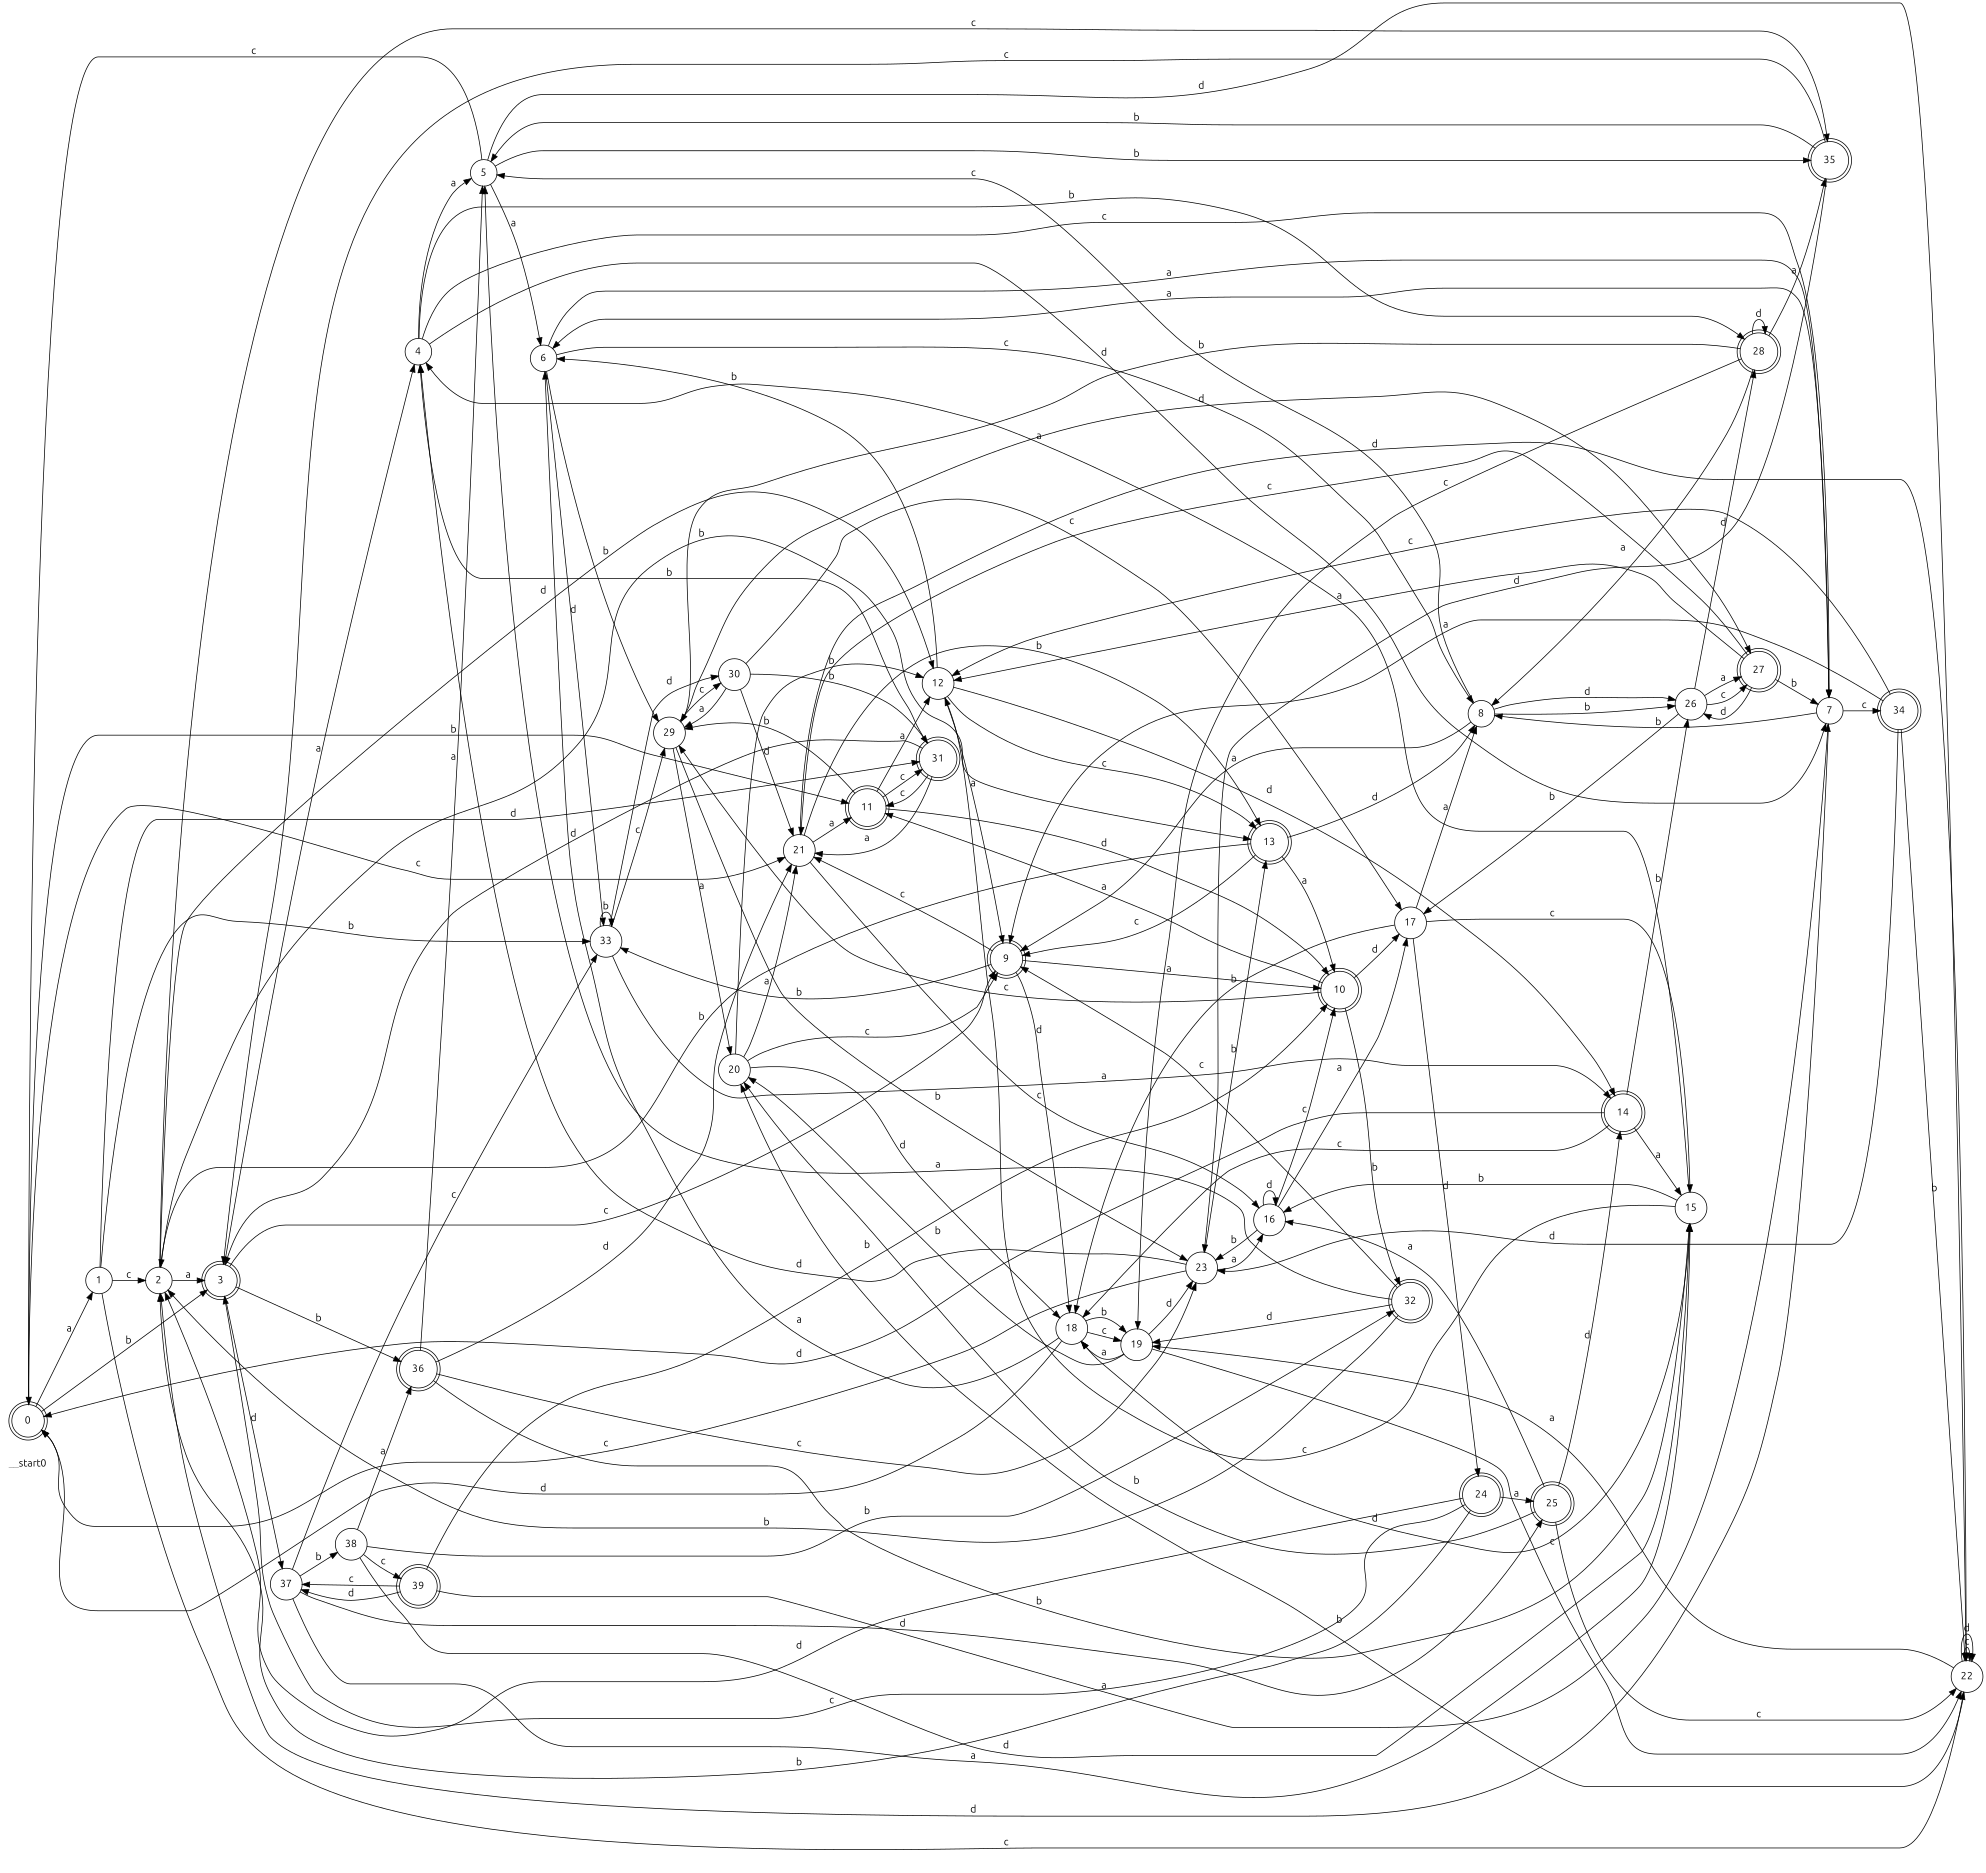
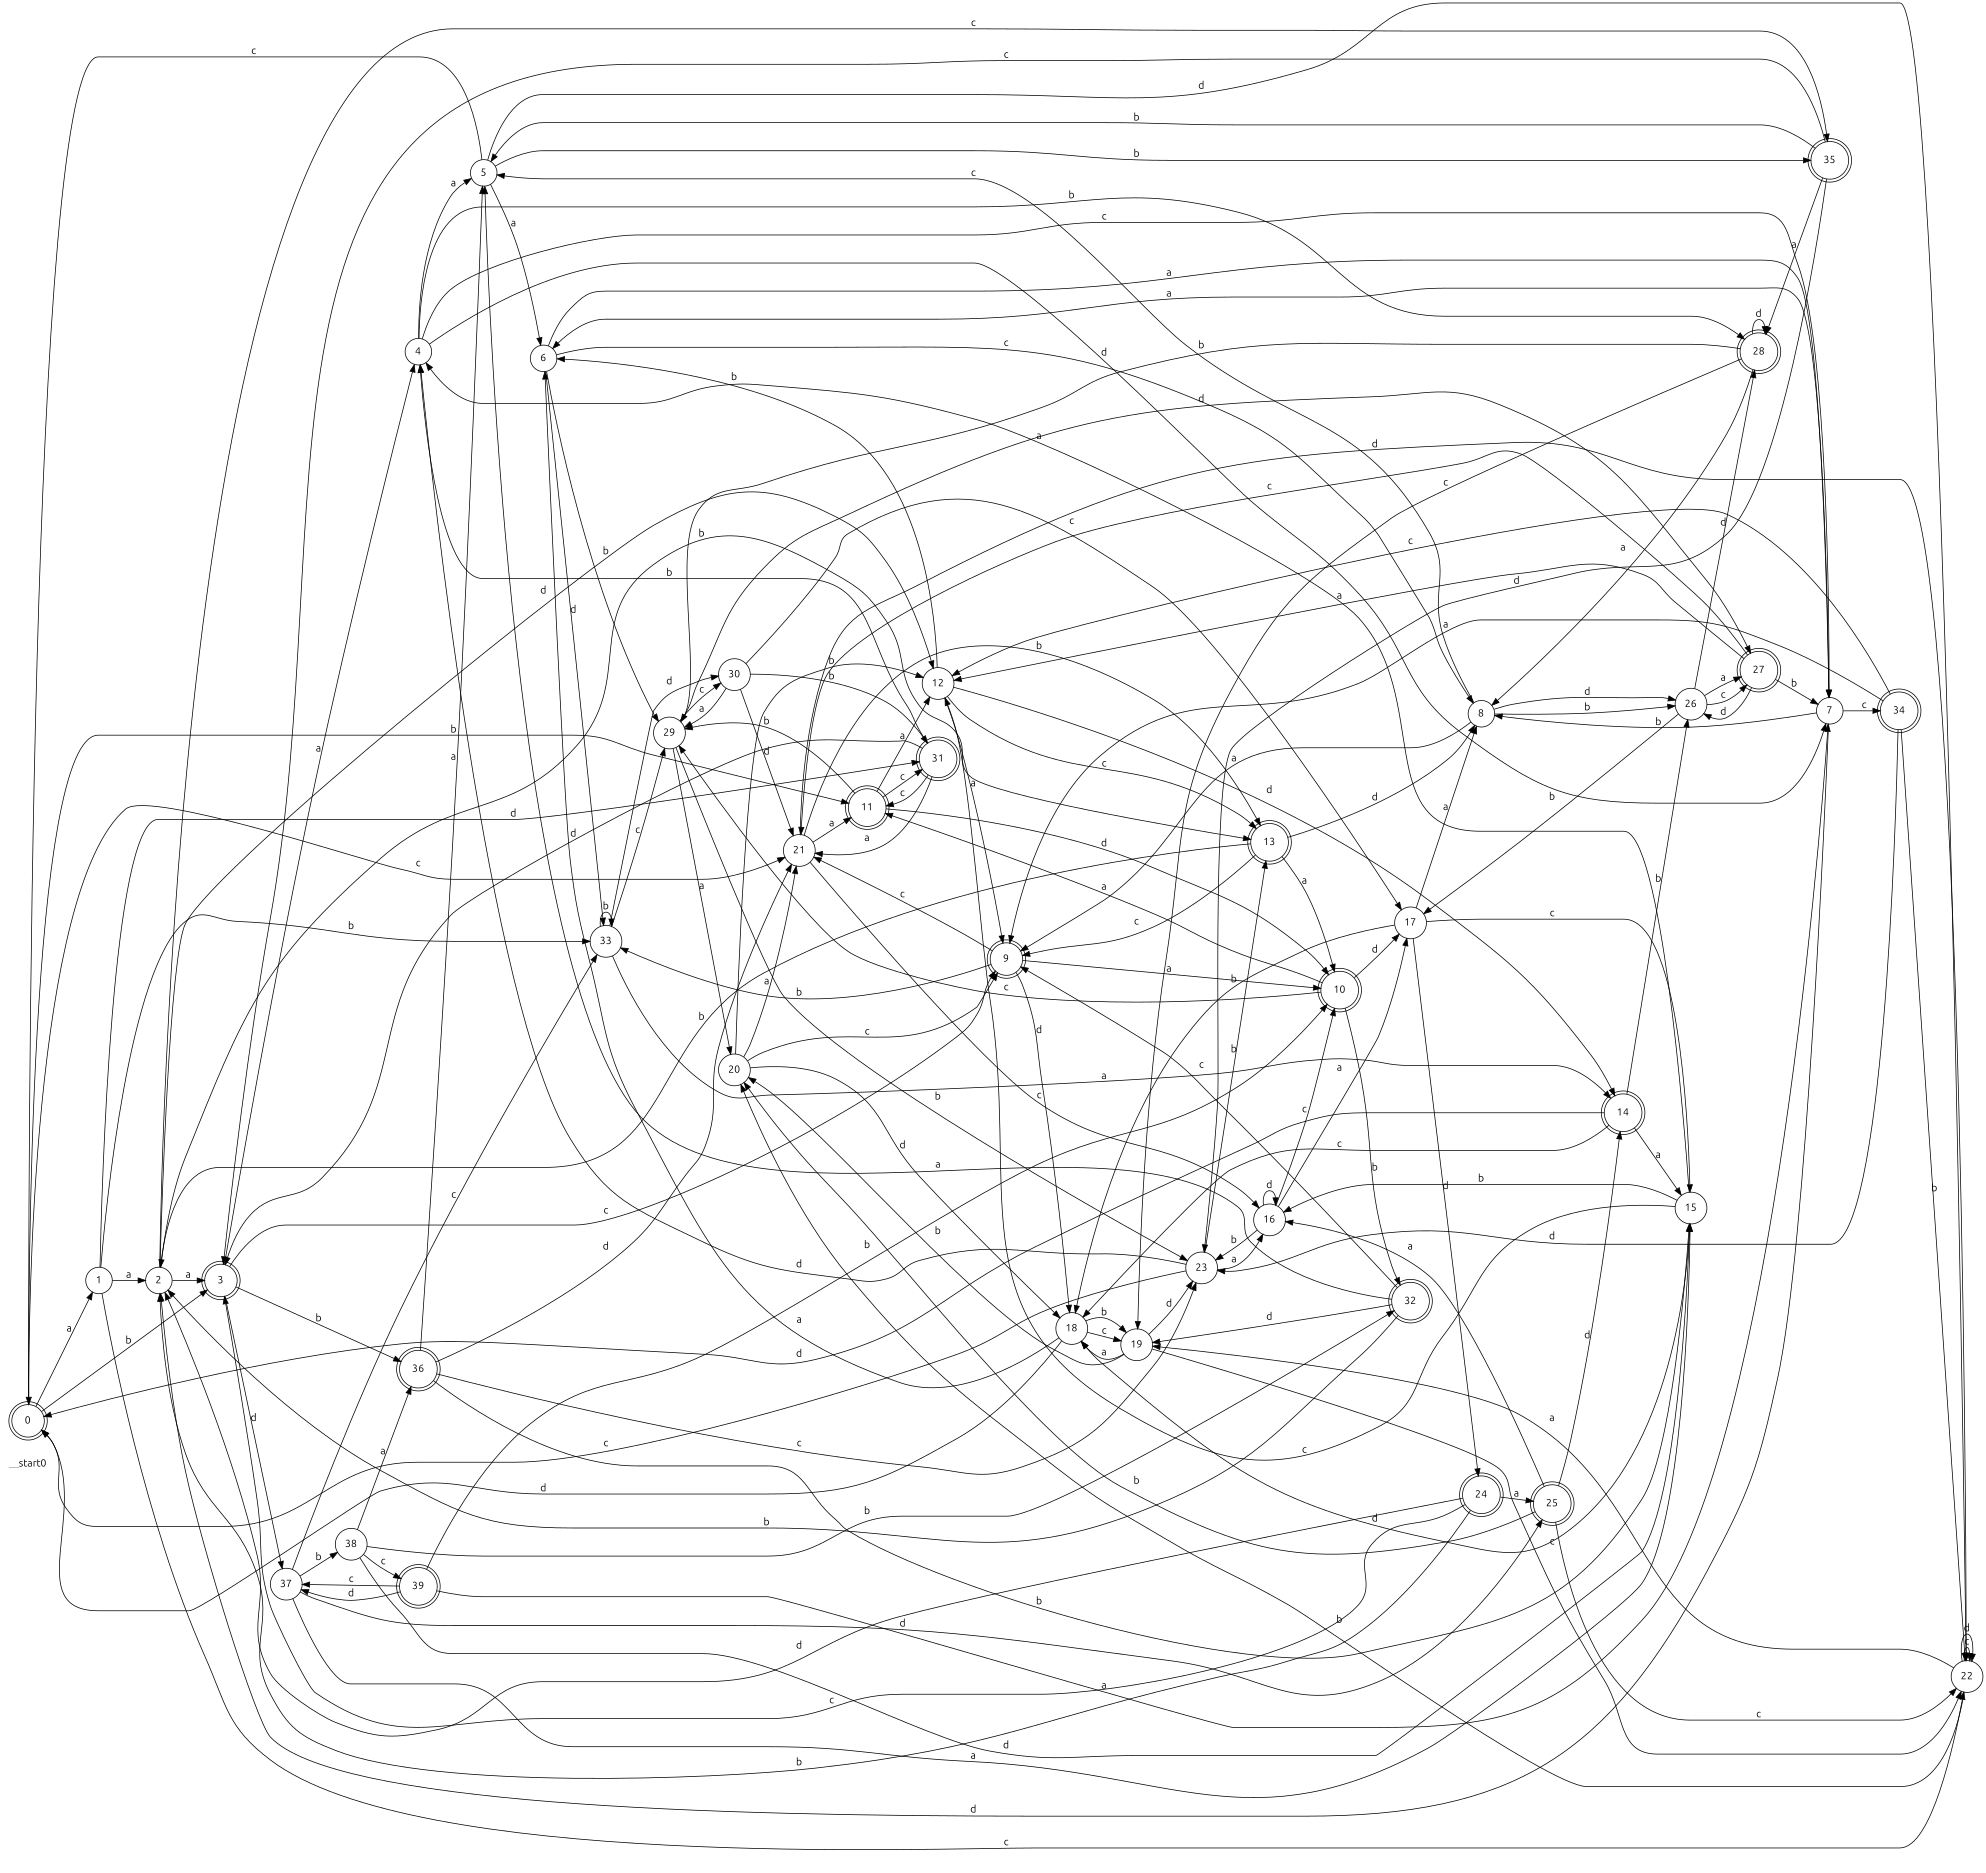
  digraph {
    fontname=Ubuntu
    rankdir=LR
    node [fontname=Ubuntu shape=circle color=black fillcolor=white style=filled]
    edge [fontname=Ubuntu]
    __start0 [shape=none color="" fillcolor="" style=""]
    n2 [label=0 shape=doublecircle style="rounded,filled"]
    n3 [label=1]
    n4 [label=3 shape=doublecircle style="rounded,filled"]
    n5 [label=11 shape=doublecircle style="rounded,filled"]
    n6 [label=21]
    n7 [label=2]
    n8 [label=22]
    n9 [label=31 shape=doublecircle style="rounded,filled"]
    n10 [label=33]
    n11 [label=4]
    n12 [label=9 shape=doublecircle style="rounded,filled"]
    n13 [label=36 shape=doublecircle style="rounded,filled"]
    n14 [label=37]
    n15 [label=12]
    n16 [label=29]
    n17 [label=10 shape=doublecircle style="rounded,filled"]
    n18 [label=13 shape=doublecircle style="rounded,filled"]
    n19 [label=16]
    n20 [label=35 shape=doublecircle style="rounded,filled"]
    n21 [label=19]
    n22 [label=20]
    n23 [label=14 shape=doublecircle style="rounded,filled"]
    n24 [label=30]
    n25 [label=6]
    n26 [label=8]
    n27 [label=5]
    n28 [label=28 shape=doublecircle style="rounded,filled"]
    n29 [label=23]
    n30 [label=7]
    n31 [label=18]
    n32 [label=15]
    n33 [label=25 shape=doublecircle style="rounded,filled"]
    n34 [label=38]
    n35 [label=34 shape=doublecircle style="rounded,filled"]
    n36 [label=26]
    n37 [label=27 shape=doublecircle style="rounded,filled"]
    n38 [label=17]
    n39 [label=32 shape=doublecircle style="rounded,filled"]
    n40 [label=24 shape=doublecircle style="rounded,filled"]
    n41 [label=39 shape=doublecircle style="rounded,filled"]
    n2 -> n3 [label=a]
    n2 -> n4 [label=b]
    n2 -> n5 [label=b]
    n2 -> n6 [label=c]
-   n3 -> n7 [label=c]
+   n3 -> n7 [label=a]
    n3 -> n8 [label=c]
    n3 -> n9 [label=d]
    n3 -> n10 [label=b]
    n4 -> n11 [label=a]
    n4 -> n12 [label=c]
    n4 -> n13 [label=b]
    n4 -> n14 [label=d]
    n5 -> n9 [label=c]
    n5 -> n15 [label=a]
    n5 -> n16 [label=b]
    n5 -> n17 [label=d]
    n6 -> n5 [label=a]
    n6 -> n8 [label=d]
    n6 -> n18 [label=b]
    n6 -> n19 [label=c]
    n7 -> n4 [label=a]
    n7 -> n15 [label=d]
    n7 -> n18 [label=b]
    n7 -> n20 [label=c]
    n8 -> n8 [label=c]
    n8 -> n8 [label=d]
    n8 -> n21 [label=a]
    n8 -> n22 [label=b]
    n9 -> n4 [label=d]
    n9 -> n5 [label=c]
    n9 -> n6 [label=a]
    n9 -> n11 [label=b]
    n10 -> n10 [label=b]
    n10 -> n16 [label=c]
    n10 -> n23 [label=a]
    n10 -> n24 [label=d]
    n11 -> n27 [label=a]
    n11 -> n28 [label=b]
    n11 -> n30 [label=c]
    n11 -> n30 [label=d]
    n12 -> n6 [label=c]
    n12 -> n10 [label=b]
    n12 -> n17 [label=a]
    n12 -> n31 [label=d]
    n13 -> n6 [label=d]
    n13 -> n27 [label=a]
    n13 -> n29 [label=c]
    n13 -> n32 [label=b]
    n14 -> n10 [label=c]
    n14 -> n32 [label=a]
    n14 -> n33 [label=d]
    n14 -> n34 [label=b]
    n15 -> n12 [label=a]
    n15 -> n18 [label=c]
    n15 -> n23 [label=d]
    n15 -> n25 [label=b]
    n16 -> n22 [label=a]
    n16 -> n24 [label=c]
    n16 -> n29 [label=b]
    n16 -> n37 [label=d]
    n17 -> n5 [label=a]
    n17 -> n16 [label=c]
    n17 -> n38 [label=d]
    n17 -> n39 [label=b]
    n18 -> n7 [label=b]
    n18 -> n12 [label=c]
    n18 -> n17 [label=a]
    n18 -> n26 [label=d]
    n19 -> n17 [label=c]
    n19 -> n19 [label=d]
    n19 -> n29 [label=b]
    n19 -> n38 [label=a]
    n20 -> n4 [label=c]
    n20 -> n27 [label=b]
-   n28 -> n20 [label=a]
+   n20 -> n28 [label=a]
    n20 -> n29 [label=d]
    n21 -> n8 [label=c]
    n21 -> n22 [label=b]
    n21 -> n29 [label=d]
    n21 -> n31 [label=a]
    n22 -> n6 [label=a]
    n22 -> n12 [label=c]
    n22 -> n15 [label=b]
    n22 -> n31 [label=d]
    n23 -> n2 [label=d]
    n23 -> n31 [label=c]
    n23 -> n32 [label=a]
    n23 -> n36 [label=b]
    n24 -> n6 [label=d]
    n24 -> n9 [label=b]
    n24 -> n16 [label=a]
    n24 -> n38 [label=c]
    n25 -> n10 [label=d]
    n25 -> n16 [label=b]
    n25 -> n26 [label=c]
    n25 -> n30 [label=a]
    n26 -> n12 [label=a]
    n26 -> n27 [label=c]
    n26 -> n36 [label=b]
    n26 -> n36 [label=d]
    n27 -> n2 [label=c]
    n27 -> n8 [label=d]
    n27 -> n20 [label=b]
    n27 -> n25 [label=a]
    n28 -> n16 [label=b]
    n28 -> n21 [label=c]
    n28 -> n26 [label=a]
    n28 -> n28 [label=d]
    n29 -> n2 [label=c]
    n29 -> n11 [label=d]
    n29 -> n18 [label=b]
    n29 -> n19 [label=a]
    n30 -> n7 [label=d]
    n30 -> n25 [label=a]
    n30 -> n26 [label=b]
    n30 -> n35 [label=c]
    n31 -> n2 [label=d]
    n31 -> n21 [label=b]
    n31 -> n21 [label=c]
    n31 -> n25 [label=a]
    n32 -> n11 [label=a]
    n32 -> n15 [label=c]
    n32 -> n19 [label=b]
    n32 -> n31 [label=d]
    n33 -> n8 [label=c]
    n33 -> n19 [label=a]
    n33 -> n22 [label=b]
    n33 -> n23 [label=d]
    n34 -> n13 [label=a]
    n34 -> n32 [label=d]
    n34 -> n39 [label=b]
    n34 -> n41 [label=c]
    n35 -> n8 [label=b]
    n35 -> n12 [label=a]
    n35 -> n15 [label=c]
    n35 -> n29 [label=d]
    n36 -> n28 [label=d]
    n36 -> n37 [label=a]
    n36 -> n37 [label=c]
    n36 -> n38 [label=b]
    n37 -> n6 [label=c]
    n37 -> n15 [label=a]
    n37 -> n30 [label=b]
    n37 -> n36 [label=d]
    n38 -> n26 [label=a]
    n38 -> n31 [label=b]
    n38 -> n32 [label=c]
    n38 -> n40 [label=d]
    n39 -> n7 [label=b]
    n39 -> n12 [label=c]
    n39 -> n21 [label=d]
    n39 -> n27 [label=a]
    n40 -> n4 [label=c]
    n40 -> n7 [label=b]
    n40 -> n7 [label=d]
    n40 -> n33 [label=a]
    n41 -> n14 [label=c]
    n41 -> n14 [label=d]
    n41 -> n17 [label=b]
    n41 -> n30 [label=a]
  }
